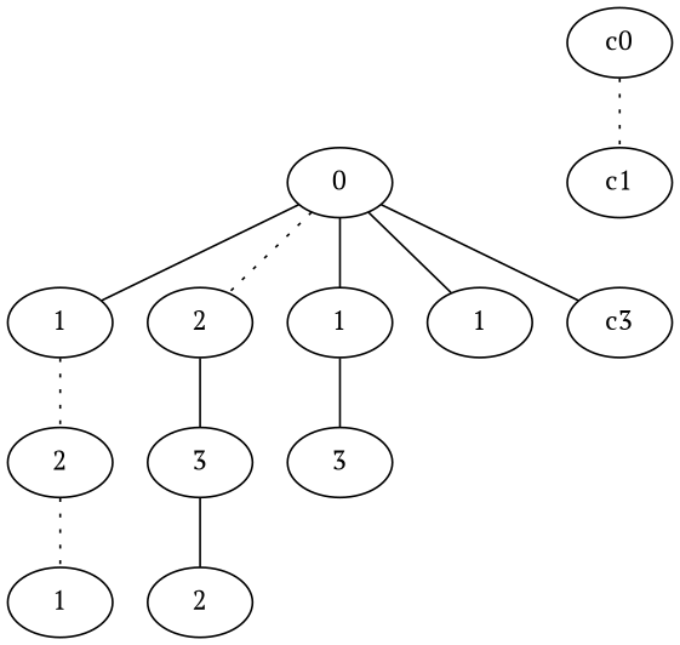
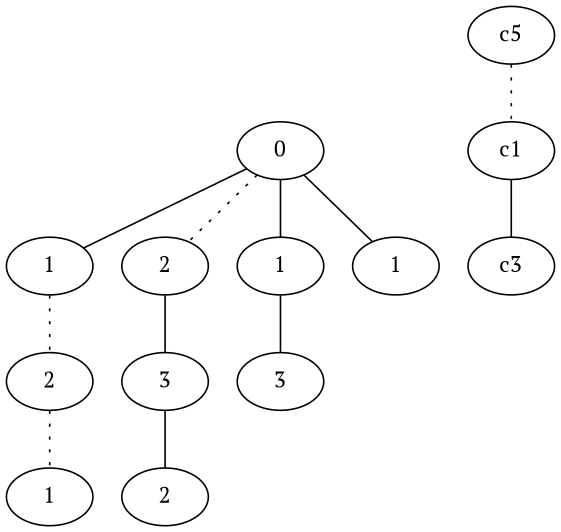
  graph {
    fontname="PT Serif"
    node [fontname="PT Serif"]
    edge [fontname="PT Serif"]
    n1 [label=0]
    n2 [label=1]
    n3 [label=2]
    n4 [label=1]
    n5 [label=1]
    n6 [label=2]
    n7 [label=3]
    n8 [label=3]
    n9 [label=1]
    n10 [label=2]
-   c0
+   c0 [label=c5]
    c1
    c3
    n1 -- n2
    n1 -- n3 [style=dotted]
    n1 -- n4
    n1 -- n5
    n2 -- n6 [style=dotted]
    n3 -- n7
    n4 -- n8
    n6 -- n9 [style=dotted]
    n7 -- n10
    c0 -- c1 [style=dotted]
-   n1 -- c3
+   c1 -- c3
  }
